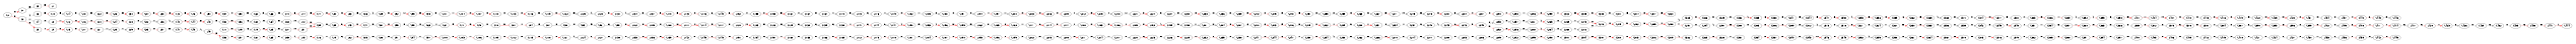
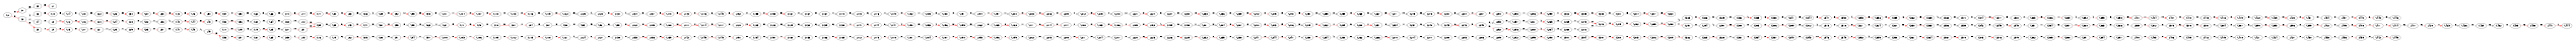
  strict digraph {
    rankdir=LR
    edge [arrowhead=odot color=red style=dotted]
    S0
    S1
    S2
    S3
    S4
    S5
    S6
    S7
    S8
    S9
    S10
    S12
    S13
    S14
    S11
    S15
    S16
    S17
    S18
    S19
    S20
    S21
    S22
    S23
    S24
    S25
    S26
    S27
    S28
    S29
    S30
    S31
    S32
    S33
    S34
    S35
    S36
    S37
    S38
    S39
    S40
    S41
    S42
    S43
    S44
    S45
    S46
    S47
    S48
    S49
    S50
    S51
    S52
    S53
    S54
    S55
    S56
    S57
    S58
    S59
    S60
    S61
    S62
    S63
    S64
    S65
    S66
    S67
    S68
    S69
    S70
    S71
    S72
    S73
    S74
    S75
    S76
    S77
    S78
    S79
    S80
    S81
    S82
    S83
    S84
    S85
    S86
    S87
    S88
    S89
    S90
    S91
    S92
    S93
    S94
    S95
    S96
    S97
    S98
    S99
    S100
    S101
    S102
    S103
    S104
    S105
    S106
    S107
    S108
    S109
    S110
    S111
    S112
    S113
    S114
    S115
    S116
    S117
    S118
    S119
    S120
    S121
    S122
    S123
    S124
    S125
    S126
    S127
    S128
    S129
    S130
    S131
    S132
    S133
    S134
    S135
    S136
    S137
    S138
    S139
    S140
    S141
    S142
    S143
    S144
    S145
    S146
    S147
    S148
    S149
    S150
    S151
    S152
    S153
    S154
    S155
    S156
    S157
    S158
    S159
    S160
    S161
    S162
    S163
    S164
    S165
    S166
    S167
    S168
    S169
    S170
    S171
    S172
    S173
    S174
    S175
    S176
    S177
    S178
    S179
    S180
    S181
    S182
    S183
    S184
    S185
    S186
    S187
    S188
    S189
    S190
    S191
    S192
    S193
    S194
    S195
    S196
    S197
    S198
    S199
    S200
    S201
    S202
    S203
    S204
    S205
    S206
    S207
    S208
    S209
    S210
    S211
    S212
    S213
    S214
    S215
    S216
    S217
    S218
    S219
    S220
    S221
    S222
    S223
    S224
    S225
    S226
    S227
    S228
    S229
    S230
    S231
    S232
    S233
    S234
    S235
    S236
    S237
    S238
    S239
    S240
    S241
    S242
    S243
    S244
    S245
    S246
    S247
    S248
    S249
    S250
    S251
    S252
    S253
    S254
    S255
    S256
    S257
    S258
    S259
    S260
    S261
    S262
    S263
    S264
    S265
    S266
    S267
    S268
    S269
    S270
    S271
    S272
    S273
    S274
    S275
    S276
    S277
    S278
    S279
    S280
    S281
    S282
    S283
    S284
    S285
    S286
    S287
    S288
    S289
    S290
    S291
    S323
    S292
    S293
    S294
    S295
    S296
    S297
    S298
    S299
    S300
    S301
    S302
    S303
    S304
    S305
    S306
    S307
    S308
    S309
    S310
    S311
    S312
    S313
    S314
    S315
    S316
    S317
    S318
    S319
    S320
    S321
    S322
    S324
    S325
    S326
    S327
    S328
    S329
    S330
    S331
    S332
    S333
    S334
    S335
    S336
    S337
    S338
    S339
    S340
    S341
    S342
    S343
    S344
    S345
    S346
    S347
    S348
    S349
    S350
    S351
    S352
    S353
    S354
    S355
    S356
    S357
    S358
    S359
    S360
    S361
    S362
    S363
    S364
    S365
    S366
    S367
    S368
    S369
    S370
    S371
    S372
    S373
    S374
    S375
    S376
    S377
    S378
    S379
    S380
    S381
    S382
    S383
    S384
    S385
    S386
    S387
    S388
    S389
    S390
    S391
    S392
    S393
    S394
    S395
    S396
    S397
    S398
    S399
    S400
    S401
    S402
    S403
    S404
    S405
    S406
    S407
    S408
    S409
    S410
    S411
    S412
    S413
    S414
    S415
    S416
    S417
    S418
    S419
    S420
    S421
    S422
    S423
    S424
    S425
    S426
    S427
    S428
    S429
    S430
    S431
    S432
    S433
    S434
    S435
    S436
    S437
    S438
    S439
    S440
    S441
    S442
    S443
    S444
    S445
    S446
    S0 -> S1 [arrowhead=normal label=A]
    S0 -> S2 [label=P style=solid]
    S1 -> S3 [color=gray40 label=H style=solid]
    S2 -> S4 [color=gray40 label=V style=dashed]
    S2 -> S5 [arrowhead=normal label=F style=solid]
    S2 -> S6 [color=gray40 label=S]
    S3 -> S7 [label=E]
    S4 -> S8 [color=gray40 label=A]
    S5 -> S9 [arrowhead=normal label=I]
    S6 -> S10 [label=E]
    S8 -> S12 [arrowhead=normal label=V style=solid]
    S9 -> S13 [arrowhead=normal label=L style=solid]
    S10 -> S14 [arrowhead=normal color=gray40 label=E]
    S12 -> S16 [arrowhead=normal label=A style=solid]
    S13 -> S17 [label=P]
    S14 -> S18 [color=gray40 label=D]
    S11 -> S15 [label=N style=dashed]
    S15 -> S19 [arrowhead=normal color=gray40 label=G style=dashed]
    S16 -> S20 [label=L style=solid]
    S17 -> S21 [label=K style=dashed]
    S18 -> S22 [color=gray40 label=E style=dashed]
    S19 -> S23 [arrowhead=normal label=K style=dashed]
    S20 -> S24 [label=T style=solid]
    S21 -> S25 [arrowhead=normal color=gray40 label=V style=solid]
    S22 -> S26 [label=H]
    S23 -> S27 [arrowhead=normal color=gray40 label=F style=solid]
    S24 -> S28 [label=G]
    S25 -> S29 [arrowhead=normal color=gray40 label=I style=dashed]
    S26 -> S30 [arrowhead=normal label=H]
    S27 -> S31 [label=M]
    S28 -> S32 [arrowhead=normal color=gray40 label=L style=dashed]
    S29 -> S33 [label=E style=dashed]
    S30 -> S34 [label=H style=dashed]
    S31 -> S35 [arrowhead=normal label=N style=solid]
    S32 -> S36 [arrowhead=normal color=gray40 label=V style=solid]
    S33 -> S37 [label=A]
    S34 -> S38 [arrowhead=normal label=D]
    S35 -> S39 [arrowhead=normal color=gray40 label=K]
    S36 -> S40 [arrowhead=normal color=gray40 label=S style=dashed]
    S37 -> S41 [color=gray40 label=H]
    S38 -> S42 [arrowhead=normal label=G style=solid]
    S39 -> S43 [arrowhead=normal label=D style=dashed]
    S40 -> S44 [arrowhead=normal label=L style=solid]
    S41 -> S45 [arrowhead=normal label=Y style=dashed]
    S42 -> S46 [arrowhead=normal label=E]
    S43 -> S47 [label=A style=dashed]
    S44 -> S48 [arrowhead=normal label=E style=dashed]
    S45 -> S49 [color=gray40 label=S style=dashed]
    S46 -> S50 [label=D]
    S47 -> S51 [color=gray40 label=R style=dashed]
    S48 -> S52 [color=gray40 label=P style=dashed]
    S49 -> S53 [arrowhead=normal label=R style=solid]
    S50 -> S54 [arrowhead=normal label=H style=dashed]
    S51 -> S55 [label=A style=solid]
    S52 -> S56 [label=N style=solid]
    S53 -> S57 [arrowhead=normal label=L]
    S54 -> S58 [label=Y]
    S55 -> S59 [arrowhead=normal color=gray40 label=P]
    S56 -> S60 [arrowhead=normal color=gray40 label=G]
    S57 -> S61 [arrowhead=normal color=gray40 label=D]
    S58 -> S62 [color=gray40 label=H style=dashed]
    S59 -> S63 [arrowhead=normal color=gray40 label=A style=solid]
    S60 -> S64 [color=gray40 label=K style=dashed]
    S61 -> S65 [label=E style=dashed]
    S62 -> S66 [arrowhead=normal color=gray40 label=D style=dashed]
    S63 -> S67 [arrowhead=normal color=gray40 label=V style=solid]
    S64 -> S68 [arrowhead=normal color=gray40 label=F]
    S65 -> S69 [arrowhead=normal color=gray40 label=L style=dashed]
    S66 -> S70 [color=gray40 label=H]
    S67 -> S71 [label=E]
    S68 -> S72 [color=gray40 label=M style=dashed]
    S69 -> S73 [label=S]
    S70 -> S74 [label=G style=solid]
    S71 -> S75 [arrowhead=normal label=R style=dashed]
    S72 -> S35 [label=N style=solid]
    S73 -> S76 [arrowhead=normal label=L]
    S74 -> S77 [arrowhead=normal label=E]
    S75 -> S78 [color=gray40 label=A]
    S76 -> S79 [color=gray40 label=V]
    S77 -> S80 [arrowhead=normal label=K style=dashed]
    S78 -> S81 [label=N style=solid]
    S79 -> S82 [color=gray40 label=G style=dashed]
    S80 -> S83 [arrowhead=normal label=K]
    S81 -> S84 [label=I]
    S82 -> S85 [label=G style=solid]
    S83 -> S86 [arrowhead=normal color=gray40 label=E style=solid]
    S84 -> S87 [color=gray40 label=F style=solid]
    S85 -> S88 [color=gray40 label=K style=dashed]
    S86 -> S89 [color=gray40 label=S style=solid]
    S87 -> S90 [color=gray40 label=T style=solid]
    S88 -> S91 [arrowhead=normal color=gray40 label=A style=solid]
    S89 -> S92 [arrowhead=normal label=N]
    S90 -> S93 [color=gray40 label=A]
    S91 -> S94 [label=R style=dashed]
    S92 -> S95 [arrowhead=normal label=W]
    S93 -> S96 [arrowhead=normal color=gray40 label=E style=dashed]
    S94 -> S97 [color=gray40 label=V style=solid]
    S95 -> S98 [arrowhead=normal label=H style=solid]
    S96 -> S99 [color=gray40 label=G style=solid]
    S97 -> S100 [label=D style=solid]
    S98 -> S101 [color=gray40 label=D]
    S99 -> S102 [arrowhead=normal label=T]
    S100 -> S103 [arrowhead=normal label=E]
    S101 -> S104 [label=V]
    S102 -> S105 [arrowhead=normal label=T]
    S103 -> S106 [label=V]
    S104 -> S107 [arrowhead=normal label=A style=solid]
    S105 -> S108 [color=gray40 label=A style=dashed]
    S106 -> S109 [color=gray40 label=L style=dashed]
    S107 -> S110 [arrowhead=normal label=P]
    S108 -> S111 [arrowhead=normal label=N style=solid]
    S109 -> S112 [label=L]
    S110 -> S113 [color=gray40 label=A style=dashed]
    S111 -> S114 [arrowhead=normal label=Y style=solid]
    S112 -> S115 [color=gray40 label=T]
    S113 -> S116 [arrowhead=normal label=T]
    S114 -> S117 [label=F style=dashed]
    S115 -> S118 [label=A style=solid]
    S116 -> S119 [color=gray40 label=H style=dashed]
    S117 -> S120 [color=gray40 label=T]
    S118 -> S121 [arrowhead=normal label=L]
    S119 -> S122 [label=N style=solid]
    S120 -> S123 [arrowhead=normal label=M style=dashed]
    S121 -> S124 [arrowhead=normal color=gray40 label=S style=dashed]
    S122 -> S125 [arrowhead=normal color=gray40 label=H]
    S123 -> S126 [color=gray40 label=F]
    S124 -> S127 [label=G]
    S125 -> S128 [color=gray40 label=S style=solid]
    S126 -> S129 [arrowhead=normal color=gray40 label=F style=dashed]
    S127 -> S130 [color=gray40 label=N style=solid]
    S128 -> S131 [arrowhead=normal label=D]
    S129 -> S132 [arrowhead=normal color=gray40 label=G]
    S130 -> S133 [arrowhead=normal color=gray40 label=Y]
    S131 -> S134 [arrowhead=normal color=gray40 label=S]
    S132 -> S135 [arrowhead=normal color=gray40 label=G style=dashed]
    S133 -> S136 [arrowhead=normal label=F style=solid]
    S134 -> S137 [color=gray40 label=D style=solid]
    S135 -> S138 [color=gray40 label=G]
    S136 -> S139 [arrowhead=normal label=A style=dashed]
    S137 -> S140 [arrowhead=normal label=P style=dashed]
    S138 -> S141 [label=I style=dashed]
    S139 -> S142 [label=D style=solid]
    S140 -> S143 [arrowhead=normal label=E style=dashed]
    S141 -> S144 [label=G style=dashed]
    S142 -> S145 [color=gray40 label=E]
    S143 -> S146 [label=L style=dashed]
    S144 -> S147 [arrowhead=normal color=gray40 label=C style=dashed]
    S145 -> S148 [label=G style=solid]
    S146 -> S149 [color=gray40 label=C style=solid]
    S147 -> S150 [arrowhead=normal label=S style=solid]
    S148 -> S151 [label=E]
    S149 -> S152 [label=G style=dashed]
    S150 -> S153 [color=gray40 label=H]
    S151 -> S154 [arrowhead=normal color=gray40 label=R]
    S152 -> S155 [color=gray40 label=Y style=solid]
    S153 -> S156 [arrowhead=normal label=S style=dashed]
    S154 -> S157 [arrowhead=normal color=gray40 label=A style=dashed]
    S155 -> S158 [arrowhead=normal label=L style=solid]
    S156 -> S159 [arrowhead=normal label=N style=solid]
    S157 -> S160 [label=I style=dashed]
    S158 -> S161 [arrowhead=normal label=E style=dashed]
    S159 -> S162 [color=gray40 label=H style=solid]
    S160 -> S163 [color=gray40 label=T style=dashed]
    S161 -> S164 [arrowhead=normal color=gray40 label=Y style=dashed]
    S162 -> S165 [color=gray40 label=L]
    S163 -> S166 [color=gray40 label=E]
    S164 -> S167 [color=gray40 label=F]
    S165 -> S168 [arrowhead=normal label=G style=solid]
    S166 -> S169 [arrowhead=normal label=L]
    S167 -> S170 [arrowhead=normal color=gray40 label=V style=dashed]
    S168 -> S171 [color=gray40 label=V]
    S169 -> S172 [arrowhead=normal color=gray40 label=T]
    S170 -> S173 [arrowhead=normal color=gray40 label=F]
    S171 -> S174 [arrowhead=normal label=C style=dashed]
    S172 -> S175 [label=R style=solid]
    S173 -> S176 [color=gray40 label=G style=dashed]
    S174 -> S177 [label=L style=dashed]
    S175 -> S178 [label=A style=dashed]
    S176 -> S179 [arrowhead=normal color=gray40 label=V style=dashed]
    S177 -> S180 [color=gray40 label=I style=dashed]
    S178 -> S181 [color=gray40 label=L style=solid]
    S179 -> S182 [label=A]
    S180 -> S183 [label=A]
    S181 -> S184 [arrowhead=normal color=gray40 label=A style=solid]
    S182 -> S185 [color=gray40 label=V style=dashed]
    S183 -> S186 [arrowhead=normal label=A]
    S184 -> S187 [label=P]
    S185 -> S188 [arrowhead=normal color=gray40 label=T style=solid]
    S186 -> S189 [label=I style=dashed]
    S187 -> S190 [arrowhead=normal label=Y style=dashed]
    S188 -> S191 [color=gray40 label=L]
    S189 -> S192 [arrowhead=normal label=A]
    S190 -> S193 [arrowhead=normal label=R style=dashed]
    S191 -> S194 [arrowhead=normal color=gray40 label=L style=dashed]
    S192 -> S195 [arrowhead=normal label=S style=solid]
    S193 -> S196 [arrowhead=normal label=V]
    S194 -> S197 [label=V]
    S195 -> S198 [arrowhead=normal color=gray40 label=D]
    S196 -> S199 [label=I style=dashed]
    S197 -> S200 [arrowhead=normal color=gray40 label=V style=solid]
    S198 -> S201 [arrowhead=normal color=gray40 label=V style=solid]
    S199 -> S202 [color=gray40 label=D style=dashed]
    S200 -> S203 [label=A style=solid]
    S201 -> S204 [arrowhead=normal color=gray40 label=A style=solid]
    S202 -> S205 [color=gray40 label=N style=dashed]
    S203 -> S206 [arrowhead=normal label=A style=solid]
    S204 -> S207 [arrowhead=normal label=T style=dashed]
    S205 -> S208 [arrowhead=normal color=gray40 label=E style=dashed]
    S206 -> S209 [label=A]
    S207 -> S210 [color=gray40 label=G style=dashed]
    S208 -> S211 [arrowhead=normal label=K style=dashed]
    S209 -> S212 [arrowhead=normal color=gray40 label=I]
    S210 -> S213 [arrowhead=normal label=G]
    S211 -> S214 [arrowhead=normal color=gray40 label=K style=dashed]
    S212 -> S215 [arrowhead=normal label=R style=solid]
    S213 -> S216 [label=E style=dashed]
    S214 -> S217 [color=gray40 label=V style=solid]
    S215 -> S218 [arrowhead=normal color=gray40 label=I style=dashed]
    S216 -> S219 [arrowhead=normal color=gray40 label=K style=solid]
    S217 -> S220 [arrowhead=normal color=gray40 label=T]
    S218 -> S221 [color=gray40 label=W style=solid]
    S219 -> S222 [arrowhead=normal label=L]
    S220 -> S223 [arrowhead=normal label=G style=solid]
    S221 -> S224 [arrowhead=normal label=T style=solid]
    S222 -> S225 [label=I style=dashed]
    S223 -> S226 [color=gray40 label=N style=dashed]
    S224 -> S227 [color=gray40 label=D style=dashed]
    S225 -> S228 [color=gray40 label=D style=dashed]
    S226 -> S229 [arrowhead=normal label=P]
    S227 -> S230 [color=gray40 label=R style=solid]
    S228 -> S231 [arrowhead=normal label=V style=solid]
    S229 -> S232 [label=W style=dashed]
    S230 -> S233 [arrowhead=normal label=K style=dashed]
    S231 -> S234 [arrowhead=normal color=gray40 label=G]
    S232 -> S235 [label=C style=dashed]
    S233 -> S236 [color=gray40 label=K]
    S234 -> S237 [color=gray40 label=V]
    S235 -> S238 [arrowhead=normal color=gray40 label=F style=dashed]
    S236 -> S239 [color=gray40 label=K style=dashed]
    S237 -> S240 [arrowhead=normal color=gray40 label=K style=dashed]
    S238 -> S241 [color=gray40 label=L]
    S239 -> S242 [arrowhead=normal label=R]
    S240 -> S243 [color=gray40 label=S style=dashed]
    S241 -> S244 [label=A style=solid]
    S242 -> S245 [label=L style=dashed]
    S243 -> S246 [arrowhead=normal label=C style=solid]
    S244 -> S247 [label=C style=solid]
    S245 -> S248 [color=gray40 label=R style=dashed]
    S246 -> S249 [label=P]
    S247 -> S250 [arrowhead=normal color=gray40 label=I style=dashed]
    S248 -> S251 [label=E style=dashed]
    S249 -> S252 [label=R]
    S249 -> S253 [arrowhead=normal color=gray40 label=G]
    S250 -> S254 [label=E style=dashed]
    S251 -> S255 [arrowhead=normal color=gray40 label=N style=solid]
    S252 -> S256 [arrowhead=normal label=A style=solid]
    S253 -> S257 [arrowhead=normal color=gray40 label=A]
    S254 -> S258 [color=gray40 label=S style=dashed]
    S255 -> S259 [arrowhead=normal color=gray40 label=T style=solid]
    S256 -> S260 [arrowhead=normal color=gray40 label=D style=solid]
    S257 -> S261 [arrowhead=normal color=gray40 label=D]
    S258 -> S262 [color=gray40 label=D style=solid]
    S259 -> S263 [label=Q style=dashed]
    S260 -> S264 [label=S style=solid]
    S261 -> S265 [arrowhead=normal label=S]
    S262 -> S266 [arrowhead=normal color=gray40 label=N style=solid]
    S263 -> S267 [arrowhead=normal color=gray40 label=N]
    S264 -> S268 [arrowhead=normal color=gray40 label=A style=solid]
    S265 -> S269 [color=gray40 label=A style=solid]
    S266 -> S270 [arrowhead=normal label=K style=solid]
    S267 -> S271 [label=H style=dashed]
    S268 -> S272 [arrowhead=normal color=gray40 label=V style=dashed]
    S269 -> S273 [arrowhead=normal color=gray40 label=V style=solid]
    S270 -> S274 [color=gray40 label=F style=solid]
    S271 -> S275 [arrowhead=normal color=gray40 label=M style=dashed]
    S272 -> S276 [color=gray40 label=A style=dashed]
    S273 -> S276 [arrowhead=normal label=A style=solid]
    S274 -> S277 [arrowhead=normal color=gray40 label=K style=dashed]
    S275 -> S278 [arrowhead=normal color=gray40 label=E style=solid]
    S276 -> S279 [arrowhead=normal label=A style=dashed]
    S277 -> S280 [arrowhead=normal color=gray40 label=V]
    S278 -> S281 [arrowhead=normal label=K style=dashed]
    S279 -> S282 [label=N style=dashed]
    S280 -> S283 [color=gray40 label=R]
    S281 -> S284 [arrowhead=normal color=gray40 label=P style=solid]
    S282 -> S285 [arrowhead=normal label=D]
    S283 -> S286 [color=gray40 label=E]
    S284 -> S287 [label=Y style=solid]
    S285 -> S288 [arrowhead=normal label=Y style=solid]
    S286 -> S289 [arrowhead=normal color=gray40 label=D style=solid]
    S287 -> S290 [label=L]
    S288 -> S291 [label=V]
    S288 -> S323 [color=gray40 label=S style=solid]
    S289 -> S292 [arrowhead=normal color=gray40 label=I]
    S290 -> S293 [label=Y style=dashed]
    S291 -> S294 [color=gray40 label=A style=solid]
    S323 -> S326 [label=D]
    S292 -> S295 [arrowhead=normal color=gray40 label=K]
    S293 -> S296 [color=gray40 label=V]
    S294 -> S297 [color=gray40 label=S]
    S295 -> S298 [label=A style=solid]
    S296 -> S299 [label=T style=solid]
    S297 -> S300 [label=H style=solid]
    S298 -> S301 [arrowhead=normal color=gray40 label=L style=dashed]
    S299 -> S302 [label=V]
    S300 -> S303 [color=gray40 label=A style=dashed]
    S301 -> S304 [label=K style=dashed]
    S302 -> S305 [arrowhead=normal label=E]
    S303 -> S306 [label=P style=dashed]
    S304 -> S307 [arrowhead=normal label=E style=solid]
    S305 -> S308 [label=N style=dashed]
    S306 -> S309 [label=T style=solid]
    S307 -> S310 [arrowhead=normal label=A style=dashed]
    S308 -> S311 [color=gray40 label=D style=solid]
    S309 -> S312 [arrowhead=normal color=gray40 label=P style=solid]
    S310 -> S313 [arrowhead=normal label=L]
    S311 -> S314 [color=gray40 label=E style=solid]
    S312 -> S315 [arrowhead=normal color=gray40 label=S style=solid]
    S313 -> S316 [label=E style=dashed]
    S314 -> S317 [arrowhead=normal label=K style=solid]
    S315 -> S318 [arrowhead=normal color=gray40 label=Q]
    S316 -> S319 [label=R style=solid]
    S317 -> S320 [arrowhead=normal label=E style=dashed]
    S318 -> S321 [arrowhead=normal label=T style=solid]
    S319 -> S322 [label=S style=solid]
    S321 -> S324 [color=gray40 label=T style=dashed]
    S322 -> S325 [color=gray40 label=V]
    S324 -> S327 [color=gray40 label=V]
    S325 -> S328 [label=P style=solid]
    S326 -> S329 [color=gray40 label=K style=dashed]
    S327 -> S330 [arrowhead=normal label=H]
    S328 -> S331 [arrowhead=normal color=gray40 label=V style=solid]
    S329 -> S332 [color=gray40 label=D style=solid]
    S330 -> S333 [label=P style=solid]
+   S331 -> S334 [label=G]
    S332 -> S335 [arrowhead=normal label=S style=solid]
    S333 -> S336 [arrowhead=normal color=gray40 label=L]
    S334 -> S337 [arrowhead=normal label=D style=dashed]
    S335 -> S338 [arrowhead=normal label=G]
    S336 -> S339 [arrowhead=normal color=gray40 label=T]
    S337 -> S340 [label=R style=dashed]
    S338 -> S341 [arrowhead=normal color=gray40 label=Q style=dashed]
    S339 -> S342 [arrowhead=normal color=gray40 label=T style=dashed]
    S340 -> S343 [color=gray40 label=A style=solid]
    S341 -> S344 [arrowhead=normal color=gray40 label=E style=dashed]
    S342 -> S345 [color=gray40 label=T style=dashed]
    S343 -> S346 [arrowhead=normal label=M style=dashed]
    S344 -> S347 [arrowhead=normal label=E]
    S345 -> S348 [arrowhead=normal label=G]
    S346 -> S349 [label=R]
    S347 -> S350 [arrowhead=normal label=G style=dashed]
    S348 -> S351 [color=gray40 label=I style=dashed]
    S349 -> S352 [arrowhead=normal label=I style=solid]
    S350 -> S353 [label=S]
    S351 -> S354 [color=gray40 label=V]
    S352 -> S355 [arrowhead=normal color=gray40 label=S style=solid]
    S353 -> S356 [label=E style=solid]
    S354 -> S357 [color=gray40 label=E style=dashed]
    S355 -> S358 [arrowhead=normal color=gray40 label=P style=solid]
    S356 -> S359 [arrowhead=normal label=P]
    S357 -> S360 [arrowhead=normal label=V style=solid]
    S358 -> S361 [arrowhead=normal color=gray40 label=E style=solid]
    S359 -> S362 [label=C]
    S360 -> S363 [label=K style=dashed]
    S361 -> S364 [arrowhead=normal label=L]
    S362 -> S365 [label=E style=dashed]
    S363 -> S366 [color=gray40 label=R style=dashed]
    S364 -> S367 [label=L style=dashed]
    S365 -> S368 [arrowhead=normal color=gray40 label=S]
    S366 -> S369 [color=gray40 label=P]
    S367 -> S370 [arrowhead=normal label=K style=solid]
    S368 -> S371 [arrowhead=normal color=gray40 label=R style=dashed]
    S369 -> S372 [label=P style=dashed]
    S370 -> S373 [color=gray40 label=H]
    S371 -> S374 [arrowhead=normal color=gray40 label=L]
    S372 -> S375 [color=gray40 label=L style=solid]
    S373 -> S376 [arrowhead=normal label=W]
    S374 -> S377 [arrowhead=normal label=K style=solid]
    S375 -> S378 [label=G style=solid]
    S376 -> S379 [color=gray40 label=P]
    S377 -> S380 [color=gray40 label=E]
    S378 -> S381 [label=F]
    S379 -> S382 [arrowhead=normal color=gray40 label=L]
    S380 -> S383 [color=gray40 label=Y style=dashed]
    S381 -> S384 [arrowhead=normal color=gray40 label=Y]
    S382 -> S385 [arrowhead=normal color=gray40 label=R]
    S383 -> S386 [label=R style=solid]
    S384 -> S387 [arrowhead=normal color=gray40 label=L]
    S385 -> S388 [label=G style=dashed]
    S386 -> S389 [label=V]
    S387 -> S390 [arrowhead=normal color=gray40 label=G style=solid]
    S388 -> S391 [arrowhead=normal color=gray40 label=H style=solid]
    S389 -> S392 [arrowhead=normal color=gray40 label=S style=dashed]
    S390 -> S393 [label=F style=solid]
    S391 -> S394 [label=R style=dashed]
    S392 -> S395 [label=S]
    S393 -> S396 [label=F style=solid]
    S394 -> S397 [color=gray40 label=R]
    S395 -> S398 [color=gray40 label=G]
    S396 -> S399 [color=gray40 label=L style=solid]
    S397 -> S400 [color=gray40 label=H]
    S398 -> S401 [arrowhead=normal label=H style=dashed]
    S399 -> S402 [label=A style=solid]
    S400 -> S403 [label=A]
    S401 -> S404 [label=V style=solid]
    S402 -> S405 [arrowhead=normal color=gray40 label=L]
    S403 -> S406 [arrowhead=normal label=L style=dashed]
    S404 -> S407 [arrowhead=normal label=M]
    S405 -> S408 [arrowhead=normal label=G style=dashed]
    S406 -> S409 [color=gray40 label=A]
    S407 -> S410 [label=K]
    S408 -> S411 [label=V style=solid]
    S409 -> S412 [color=gray40 label=Y style=dashed]
    S410 -> S413 [color=gray40 label=K style=dashed]
    S411 -> S414 [arrowhead=normal label=I style=dashed]
    S412 -> S415 [arrowhead=normal color=gray40 label=A style=dashed]
    S413 -> S416 [arrowhead=normal label=T style=dashed]
    S414 -> S417 [color=gray40 label=G style=solid]
    S415 -> S418 [arrowhead=normal color=gray40 label=R style=dashed]
    S416 -> S419 [label=T style=dashed]
    S417 -> S420 [label=G]
    S418 -> S421 [arrowhead=normal color=gray40 label=L style=dashed]
    S419 -> S422 [color=gray40 label=F style=solid]
    S420 -> S423 [arrowhead=normal label=V style=dashed]
    S421 -> S424 [color=gray40 label=E style=dashed]
    S422 -> S425 [arrowhead=normal label=K]
    S423 -> S426 [arrowhead=normal color=gray40 label=C style=solid]
    S424 -> S427 [color=gray40 label=G]
    S425 -> S428 [arrowhead=normal label=N]
    S426 -> S429 [color=gray40 label=T style=dashed]
    S427 -> S430 [arrowhead=normal color=gray40 label=P style=dashed]
    S428 -> S431 [arrowhead=normal label=L style=dashed]
    S429 -> S432 [arrowhead=normal color=gray40 label=G style=solid]
    S430 -> S433 [arrowhead=normal color=gray40 label=V style=solid]
    S431 -> S434 [color=gray40 label=N]
    S432 -> S435 [color=gray40 label=L]
    S433 -> S436 [color=gray40 label=G style=solid]
    S434 -> S437 [color=gray40 label=L style=dashed]
    S435 -> S438 [label=G style=solid]
    S436 -> S439 [label=I style=dashed]
    S437 -> S440 [arrowhead=normal label=Y]
    S438 -> S441 [label=F]
    S439 -> S442 [arrowhead=normal color=gray40 label=A style=solid]
    S440 -> S443 [label=C style=dashed]
    S441 -> S444 [arrowhead=normal label=S style=solid]
    S442 -> S445 [label=L style=solid]
    S443 -> S446 [arrowhead=normal color=gray40 label=D style=solid]
  }
